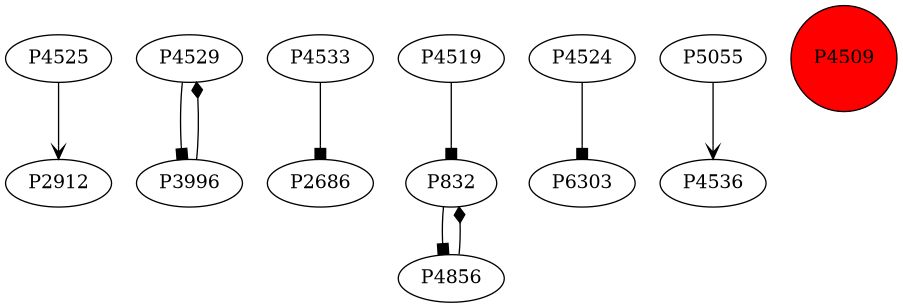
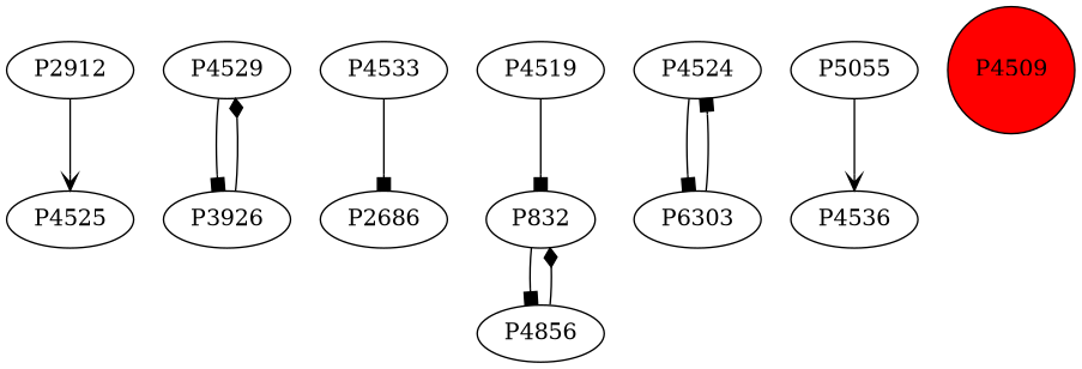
  digraph {
    edge [arrowhead=box]
    P2912
    P4525
    P4529
-   P3926 [label=P3996]
+   P3926
    P4533
    P2686
    P832
    P4856
    P4519
    P4524
    P6303
    P5055
    P4536
    P4509 [fillcolor=red shape=circle style=filled]
-   P4525 -> P2912 [arrowhead=vee]
+   P2912 -> P4525 [arrowhead=vee]
    P4529 -> P3926
    P3926 -> P4529 [arrowhead=diamond]
    P4533 -> P2686
    P832 -> P4856
    P4856 -> P832 [arrowhead=diamond]
    P4519 -> P832
    P4524 -> P6303
+   P6303 -> P4524
    P5055 -> P4536 [arrowhead=vee]
  }
